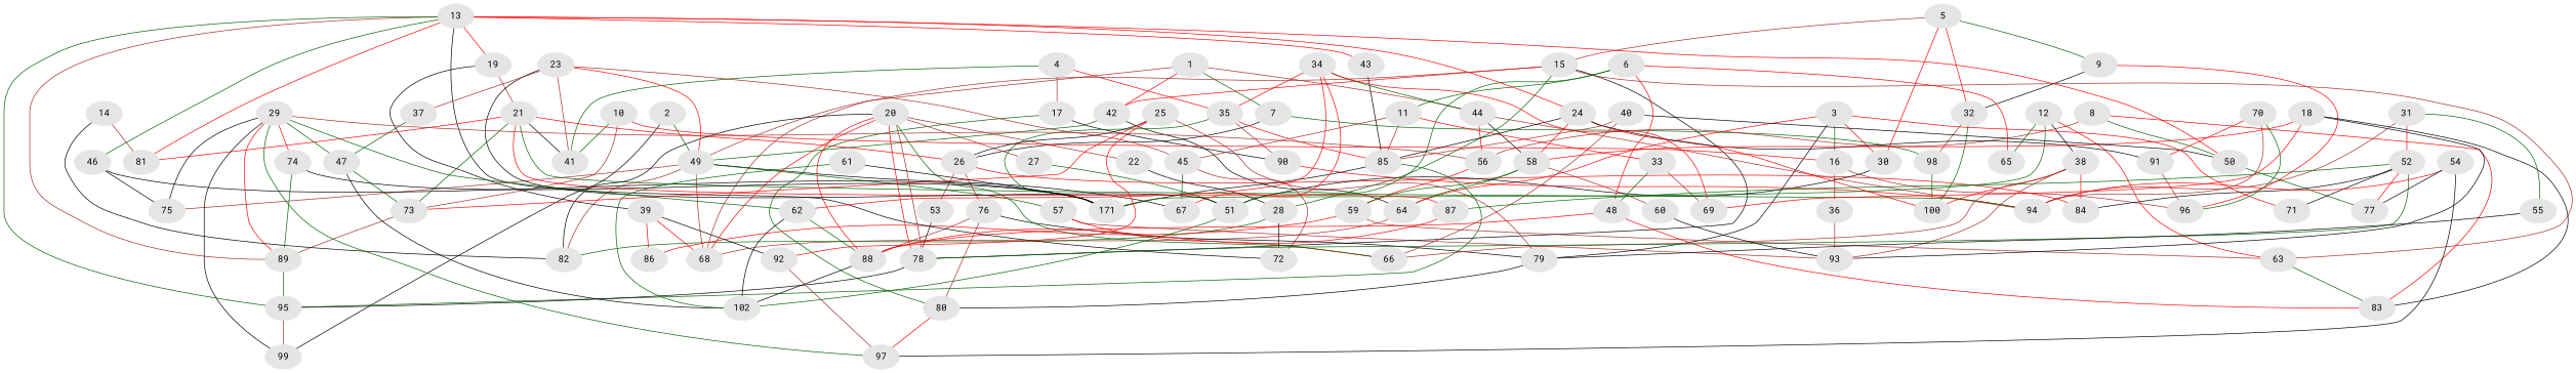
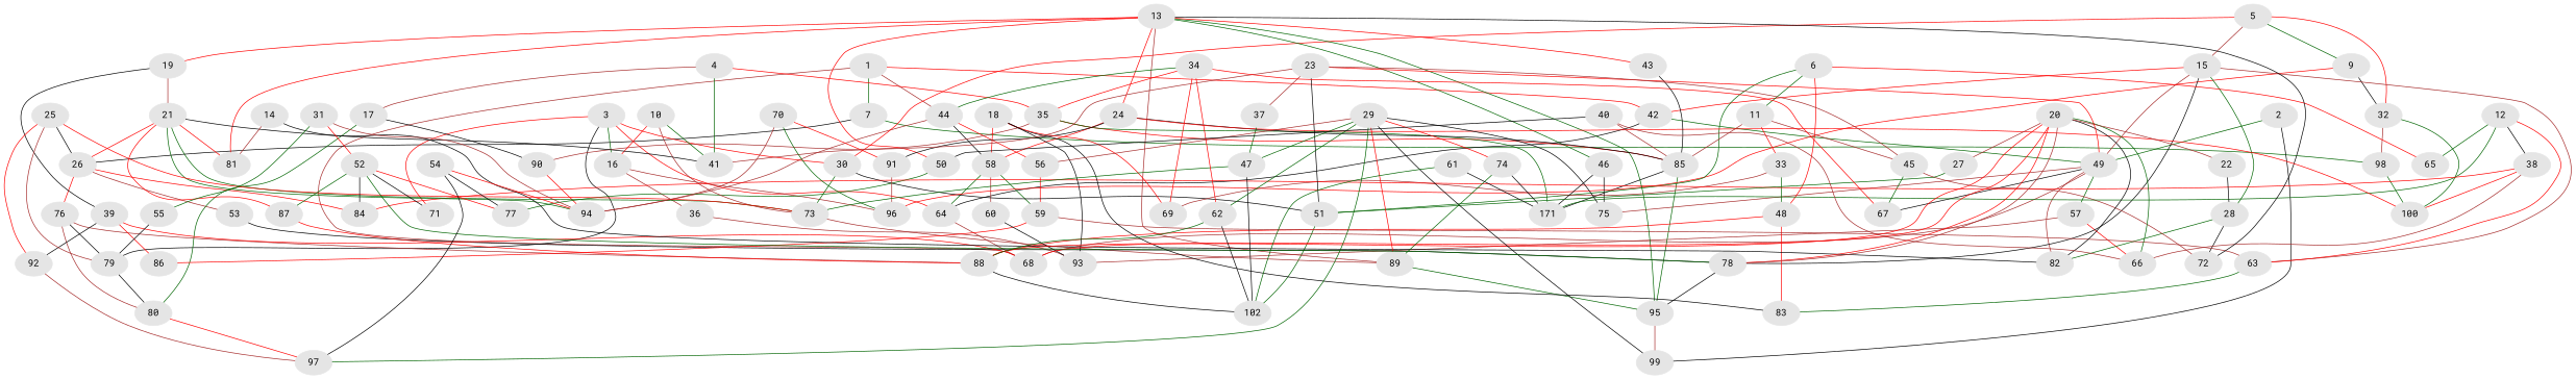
  graph {
    fontname="Roboto Mono"
    node [color=gray90 fontname="Roboto Mono" style=filled]
    edge [color=red fontname="Roboto Mono"]
    1
    7
    44
    68
    42
    26
    98
    56
    58
    94
    2
    49
    99
    82
    75
    67
    57
    3
    16
    30
    64
    71
    79
    96
    36
    51
    73
    80
    4
    17
    35
    41
    90
    85
    n35 [label=171]
    5
    9
    15
    32
    63
    28
    78
    100
    6
    11
    48
    65
    33
    45
    83
    88
    102
    53
    76
    84
-   8
    50
    77
    59
    10
    89
    69
    72
    95
    12
    38
    93
    66
    13
    19
    24
    43
    46
    81
    21
    39
    91
    14
    97
    18
    60
    87
    92
    86
    20
    22
    27
    23
    37
    47
    25
    29
    62
    74
    31
    52
    55
    34
    40
    54
    61
    70
    1 -- 7 [color=darkgreen]
    1 -- 44 [color=brown]
    1 -- 68 [color=brown]
    1 -- 42
    7 -- 26 [color=black]
    7 -- 98 [color=darkgreen]
    44 -- 56
    44 -- 58 [color=black]
    44 -- 94 [color=brown]
    42 -- 49 [color=darkgreen]
    42 -- 64 [color=black]
    26 -- 53 [color=brown]
    26 -- 76
    26 -- 84
    98 -- 100 [color=darkgreen]
    56 -- 59
    58 -- 64 [color=darkgreen]
    58 -- 59 [color=darkgreen]
    58 -- 60 [color=brown]
    2 -- 49 [color=darkgreen]
    2 -- 99 [color=black]
    49 -- 68 [color=brown]
    49 -- 82 [color=brown]
    49 -- 75 [color=brown]
    49 -- 67 [color=black]
    49 -- 57 [color=darkgreen]
    57 -- 93 [color=brown]
    57 -- 66
    3 -- 16 [color=darkgreen]
    3 -- 30
    3 -- 64
    3 -- 71
    3 -- 79 [color=black]
    16 -- 96 [color=brown]
    16 -- 36 [color=brown]
    30 -- 51 [color=black]
+   30 -- 73 [color=darkgreen]
    64 -- 68 [color=brown]
    79 -- 80 [color=black]
    36 -- 93 [color=brown]
    51 -- 102 [color=darkgreen]
    73 -- 89 [color=brown]
    80 -- 97
    4 -- 17 [color=brown]
    4 -- 35
    4 -- 41 [color=darkgreen]
    17 -- 80 [color=darkgreen]
    17 -- 90 [color=black]
    35 -- 90 [color=brown]
    35 -- 85
    35 -- n35 [color=darkgreen]
    90 -- 94
    85 -- n35 [color=black]
    85 -- 95 [color=darkgreen]
    5 -- 30
    5 -- 9 [color=darkgreen]
    5 -- 15 [color=brown]
    5 -- 32
    9 -- 96
    9 -- 32 [color=black]
    15 -- 42
    15 -- 49 [color=brown]
    15 -- 63 [color=brown]
    15 -- 28 [color=darkgreen]
    15 -- 78 [color=black]
    32 -- 98 [color=brown]
    32 -- 100 [color=darkgreen]
    63 -- 83 [color=darkgreen]
    28 -- 82 [color=darkgreen]
    28 -- 72 [color=black]
    78 -- 95 [color=black]
    6 -- 51 [color=darkgreen]
    6 -- 11 [color=darkgreen]
    6 -- 48
    6 -- 65
    11 -- 85 [color=brown]
    11 -- 33
    11 -- 45 [color=brown]
    48 -- 83
    48 -- 88
    33 -- 48 [color=darkgreen]
    33 -- 69 [color=brown]
    45 -- 67 [color=darkgreen]
    45 -- 72 [color=brown]
    88 -- 102 [color=black]
    53 -- 78 [color=black]
    76 -- 79 [color=black]
    76 -- 80 [color=brown]
    76 -- 88 [color=brown]
-   8 -- 56 [color=brown]
-   8 -- 83
-   8 -- 50 [color=darkgreen]
    50 -- 77 [color=darkgreen]
    59 -- 63 [color=brown]
    59 -- 86
    10 -- 16
    10 -- 73 [color=brown]
    10 -- 41 [color=darkgreen]
    89 -- 95 [color=darkgreen]
    95 -- 99 [color=brown]
    12 -- n35 [color=darkgreen]
    12 -- 63
    12 -- 65 [color=darkgreen]
    12 -- 38 [color=black]
    38 -- 100
    38 -- 84
-   38 -- 93 [color=brown]
    38 -- 66 [color=brown]
    13 -- 50
    13 -- 89 [color=brown]
    13 -- 72 [color=black]
    13 -- 95 [color=darkgreen]
    13 -- 19
    13 -- 24
    13 -- 43
    13 -- 46 [color=darkgreen]
    13 -- 81
    19 -- 21 [color=brown]
    19 -- 39 [color=black]
    24 -- 58
    24 -- 85 [color=black]
    24 -- 100
    24 -- 91 [color=black]
    43 -- 85 [color=black]
    46 -- 75 [color=black]
    46 -- n35 [color=black]
    21 -- 26
    21 -- 94 [color=darkgreen]
    21 -- 73 [color=darkgreen]
    21 -- 41 [color=black]
    21 -- 81
    21 -- 87
    39 -- 68
    39 -- 92 [color=black]
    39 -- 86
    91 -- 96 [color=brown]
    14 -- 82 [color=black]
    14 -- 81 [color=brown]
    18 -- 58
    18 -- 83 [color=black]
    18 -- 69
    18 -- 93 [color=black]
    60 -- 93 [color=black]
    87 -- 88
    92 -- 97 [color=brown]
    20 -- 68
    20 -- 82 [color=black]
    20 -- 78
    20 -- 78 [color=brown]
    20 -- 88
    20 -- 66 [color=darkgreen]
    20 -- 22 [color=brown]
    20 -- 27 [color=brown]
    22 -- 28 [color=black]
    27 -- 51 [color=darkgreen]
    23 -- 49
    23 -- 51 [color=black]
    23 -- 41 [color=brown]
    23 -- 45 [color=brown]
    23 -- 37 [color=brown]
    37 -- 47 [color=darkgreen]
    47 -- 73 [color=darkgreen]
    47 -- 102 [color=black]
    25 -- 26 [color=black]
    25 -- 79 [color=brown]
    25 -- 73
    25 -- 92
    29 -- 56 [color=brown]
    29 -- 99 [color=black]
    29 -- 75 [color=black]
    29 -- 89
    29 -- 97 [color=darkgreen]
    29 -- 47 [color=darkgreen]
    29 -- 62 [color=darkgreen]
    29 -- 74
    62 -- 88 [color=darkgreen]
    62 -- 102 [color=black]
    74 -- n35 [color=black]
    74 -- 89 [color=darkgreen]
    31 -- 94 [color=brown]
    31 -- 52
    31 -- 55 [color=darkgreen]
    52 -- 71 [color=black]
    52 -- 78 [color=darkgreen]
    52 -- 84 [color=black]
    52 -- 77
    52 -- 87 [color=darkgreen]
    55 -- 79 [color=black]
    34 -- 44 [color=darkgreen]
    34 -- 67
    34 -- 35
    34 -- 69
    34 -- 62
    40 -- 85 [color=brown]
    40 -- 50 [color=black]
    40 -- 66 [color=brown]
    54 -- 94
    54 -- 77 [color=black]
    54 -- 97 [color=black]
    61 -- n35 [color=black]
    61 -- 102 [color=darkgreen]
    70 -- 94 [color=brown]
    70 -- 96 [color=darkgreen]
    70 -- 91
  }
